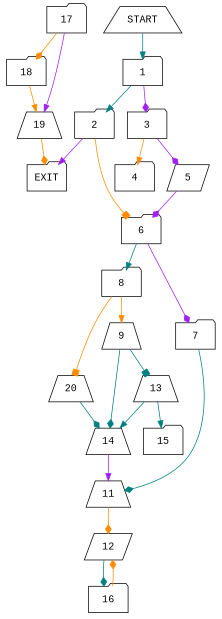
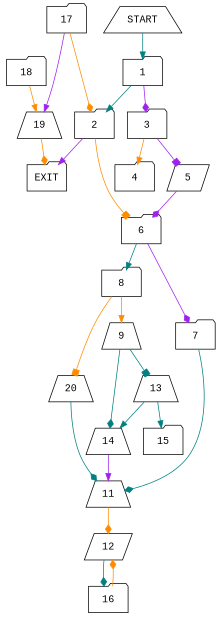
  digraph {
    fontname="Liberation Mono"
    node [fontname="Liberation Mono" shape=folder]
    edge [arrowhead=normal color=teal fontname="Liberation Mono"]
    n1 [label=START shape=trapezium]
    1
    2
    3
    n5 [label=EXIT]
    6
    4
    5 [shape=parallelogram]
    7
    8
    11 [shape=trapezium]
    9 [shape=trapezium]
    n13 [label=20 shape=trapezium]
    12 [shape=parallelogram]
    13 [shape=trapezium]
    14 [shape=trapezium]
    15
    16
    17
    18
    19 [shape=trapezium]
    n1 -> 1
    1 -> 2
    1 -> 3 [arrowhead=diamond color=purple]
    2 -> n5 [color=purple]
    2 -> 6 [arrowhead=box color=darkorange]
    3 -> 4 [color=darkorange]
-   3 -> 5 [arrowhead=diamond color=purple]
+   3 -> 5 [arrowhead=box color=purple]
    6 -> 7 [arrowhead=diamond color=purple]
    6 -> 8
    5 -> 6 [arrowhead=diamond color=purple]
    7 -> 11 [arrowhead=diamond]
    8 -> 9 [color=darkorange]
    8 -> n13 [arrowhead=box color=darkorange]
    11 -> 12 [arrowhead=diamond color=darkorange]
    9 -> 13 [arrowhead=box]
    9 -> 14 [arrowhead=diamond]
-   n13 -> 14 [arrowhead=diamond]
+   n13 -> 11 [arrowhead=diamond]
    12 -> 16 [arrowhead=diamond]
    13 -> 14
    13 -> 15
    14 -> 11 [color=purple]
    16 -> 12 [arrowhead=diamond color=darkorange]
-   17 -> 18 [arrowhead=diamond color=darkorange]
+   17 -> 2 [arrowhead=diamond color=darkorange]
    17 -> 19 [color=purple]
    18 -> 19 [color=darkorange]
    19 -> n5 [arrowhead=diamond color=darkorange]
  }
